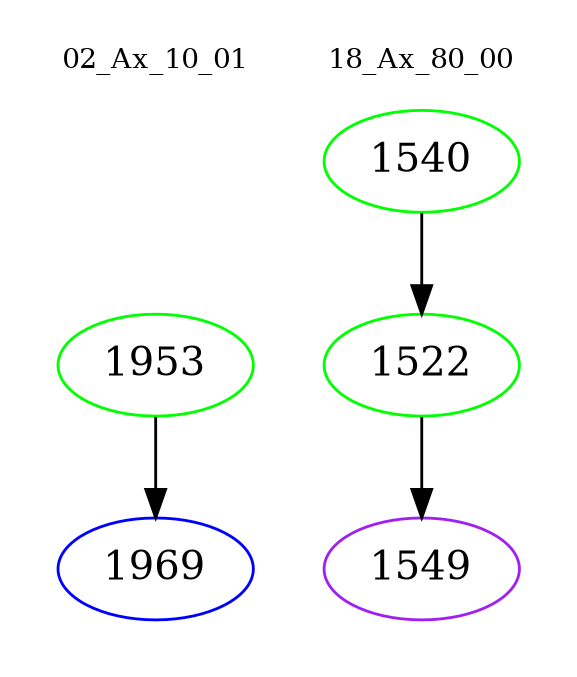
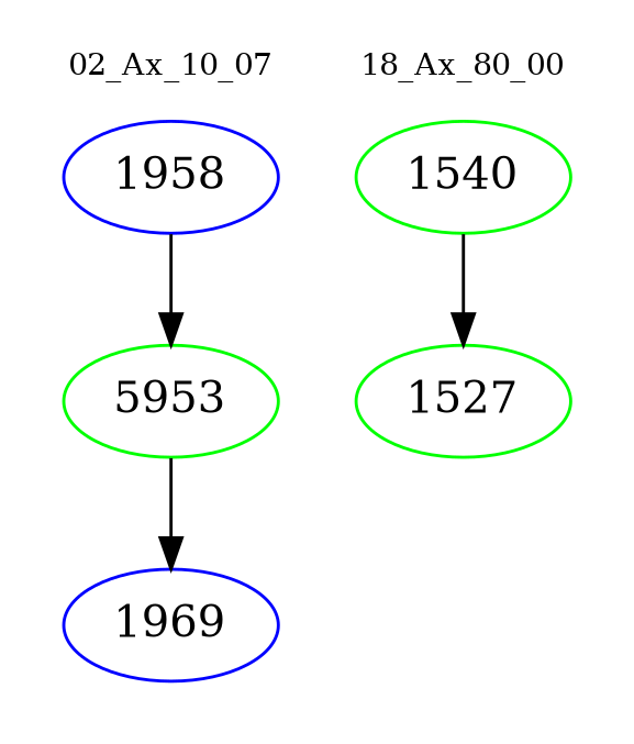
  digraph {
    node [color=green]
    edge [color=black]
-   n2 [label=1953]
+   n1 [color=blue label=1958]
+   n2 [label=5953]
    n3 [color=blue label=1969]
    n4 [label=1540]
-   n5 [label=1522]
-   n6 [color=purple label=1549]
+   n5 [label=1527]
    subgraph cluster_1 {
      color=white
      fontsize=10
-     label="02_Ax_10_01"
+     label="02_Ax_10_07"
+     n1
      n2
      n3
    }
    subgraph cluster_2 {
      color=white
      fontsize=10
      label="18_Ax_80_00"
      n4
      n5
-     n6
    }
+   n1 -> n2
    n2 -> n3
    n4 -> n5
-   n5 -> n6
  }
